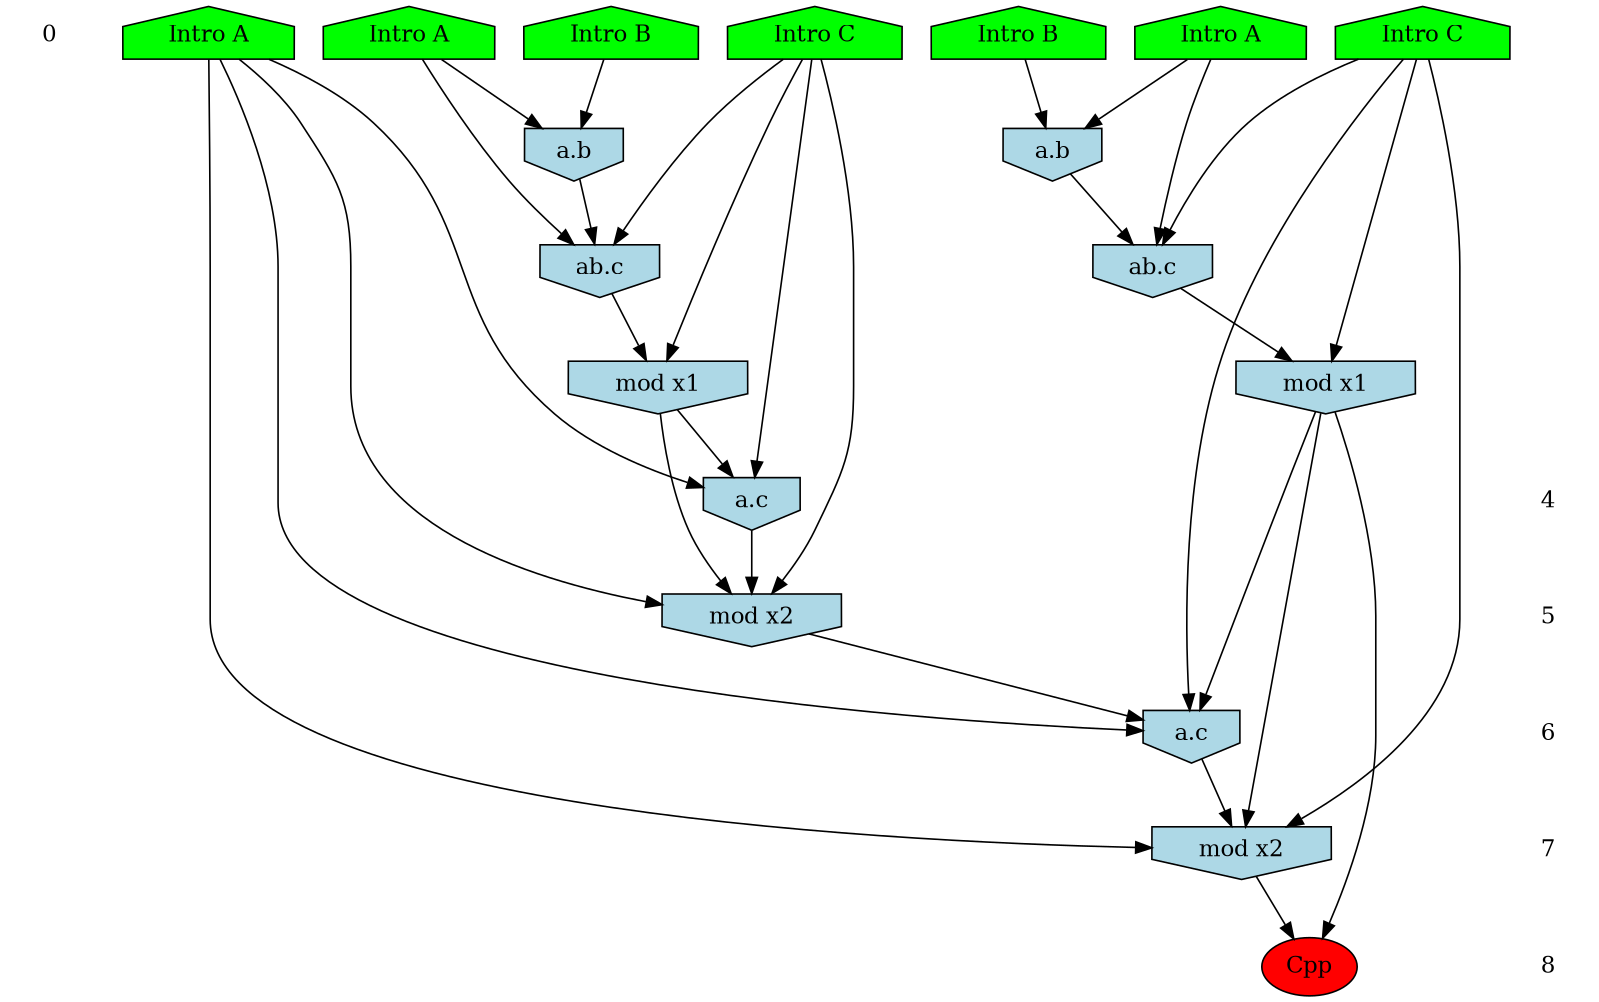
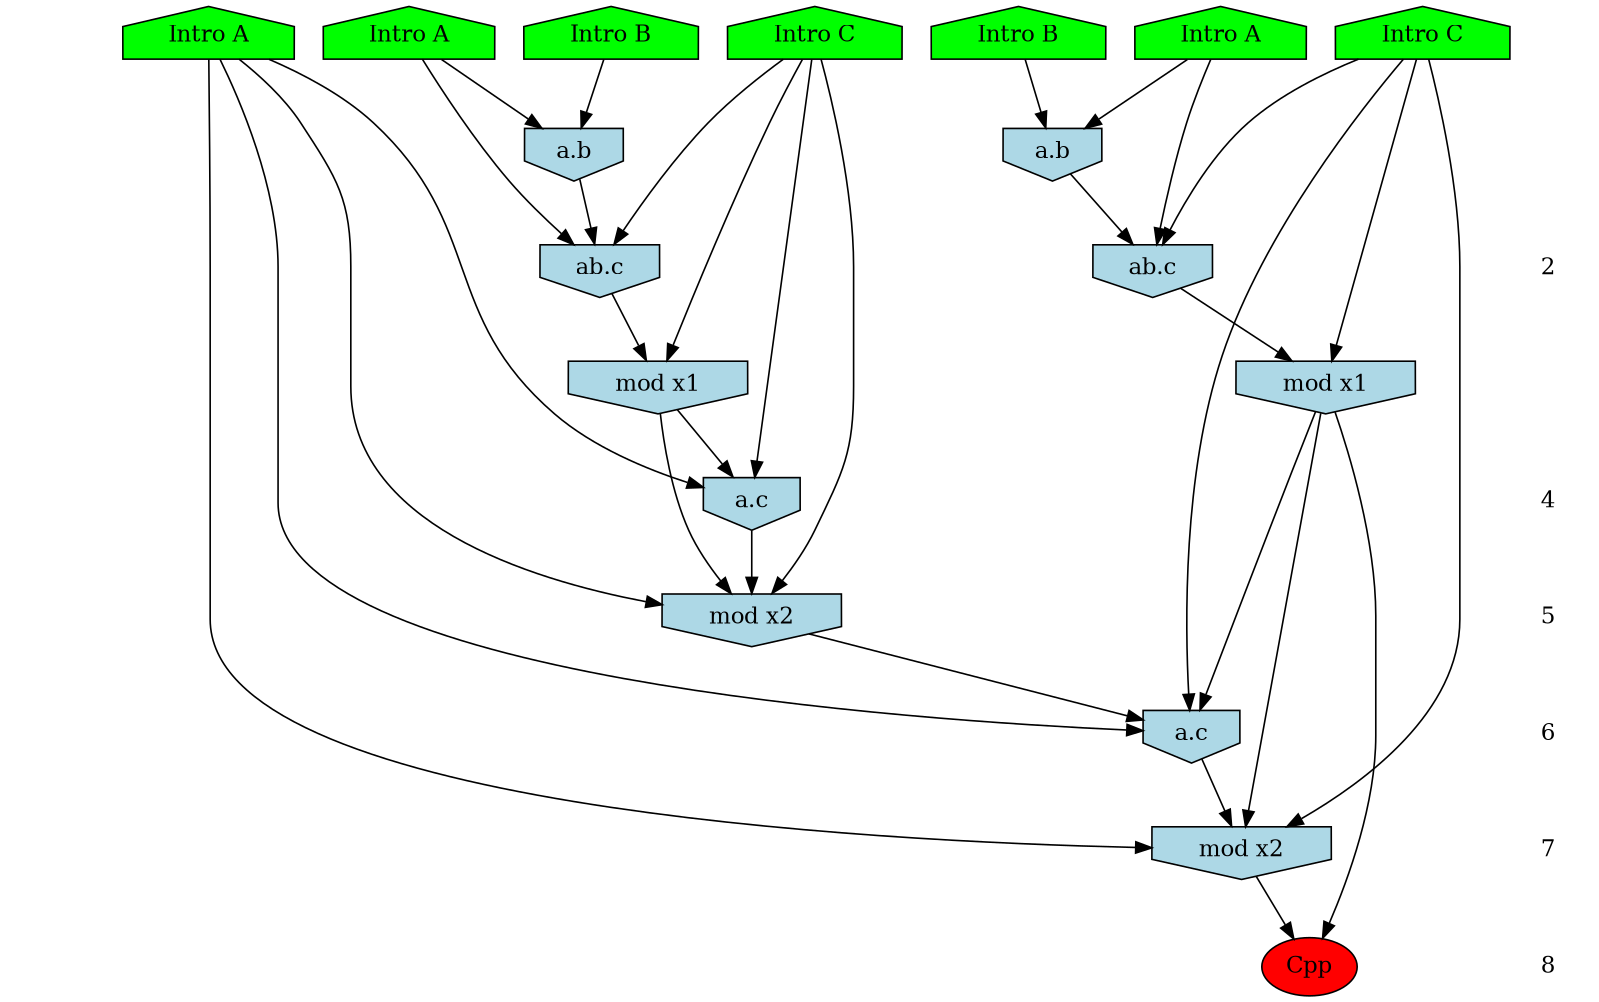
  digraph {
    ranksep=.5
    node [shape=invhouse fillcolor=lightblue style=filled]
-   0 [shape=plaintext fillcolor="" style=""]
    n2 [fillcolor=green label="Intro A" shape=house]
    n3 [fillcolor=green label="Intro A" shape=house]
    n4 [fillcolor=green label="Intro B" shape=house]
    n5 [fillcolor=green label="Intro B" shape=house]
    n6 [fillcolor=green label="Intro A" shape=house]
    n7 [fillcolor=green label="Intro C" shape=house]
    n8 [fillcolor=green label="Intro C" shape=house]
    n9 [label="a.b"]
    n10 [label="a.b"]
+   2 [shape=plaintext fillcolor="" style=""]
    n12 [label="ab.c"]
    n13 [label="ab.c"]
    n14 [label="mod x1"]
    n15 [label="mod x1"]
    4 [shape=plaintext fillcolor="" style=""]
    n17 [label="a.c"]
    5 [shape=plaintext fillcolor="" style=""]
    n19 [label="mod x2"]
    6 [shape=plaintext fillcolor="" style=""]
    n21 [label="a.c"]
    7 [shape=plaintext fillcolor="" style=""]
    n23 [label="mod x2"]
    8 [shape=plaintext fillcolor="" style=""]
    n25 [fillcolor=red label=Cpp shape=""]
    subgraph sub_1 {
      rank=same
-     0
      n2
      n3
      n4
      n5
      n6
      n7
      n8
    }
    subgraph sub_2 {
      rank=same
      n9
      n10
    }
    subgraph sub_3 {
      rank=same
+     2
      n12
      n13
    }
    subgraph sub_4 {
      rank=same
      n14
      n15
    }
    subgraph sub_5 {
      rank=same
      4
      n17
    }
    subgraph sub_6 {
      rank=same
      5
      n19
    }
    subgraph sub_7 {
      rank=same
      6
      n21
    }
    subgraph sub_8 {
      rank=same
      7
      n23
    }
    subgraph sub_9 {
      rank=same
      8
      n25
    }
    n2 -> n10
    n2 -> n13
    n3 -> n17
    n3 -> n19
    n3 -> n21
    n3 -> n23
    n4 -> n10
    n5 -> n9
    n6 -> n9
    n6 -> n12
    n7 -> n12
    n7 -> n15
    n7 -> n21
    n7 -> n23
    n8 -> n13
    n8 -> n14
    n8 -> n17
    n8 -> n19
    n9 -> n12
    n10 -> n13
    n12 -> n15
    n13 -> n14
    n14 -> n17
    n14 -> n19
    n15 -> n21
    n15 -> n23
    n15 -> n25
    4 -> 5 [style=invis]
    n17 -> n19
    5 -> 6 [style=invis]
    n19 -> n21
    6 -> 7 [style=invis]
    n21 -> n23
    7 -> 8 [style=invis]
    n23 -> n25
  }
